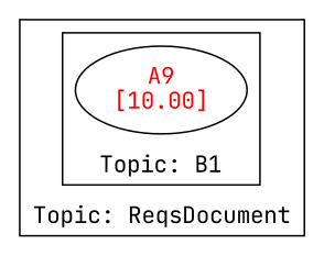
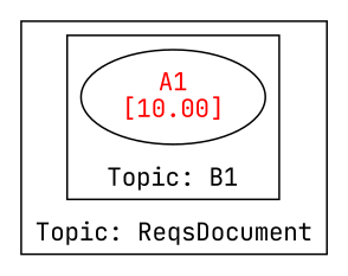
  digraph {
    mclimit=10.0
    nslimit=10.0
    rankdir=BT
    ranksep=1
    fontname="JetBrains Mono"
-   n1 [fontcolor=red label="A9\n[10.00]" fontname="JetBrains Mono"]
+   n1 [fontcolor=red label="A1\n[10.00]" fontname="JetBrains Mono"]
    subgraph cluster_1 {
      label="Topic: ReqsDocument"
      subgraph cluster_2 {
        label="Topic: B1"
        n1
      }
    }
  }
